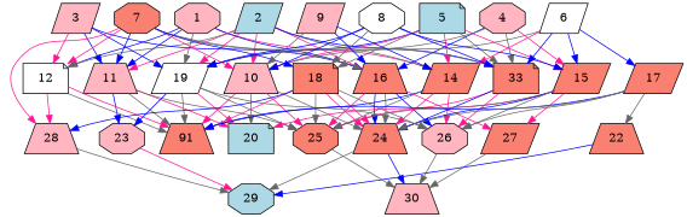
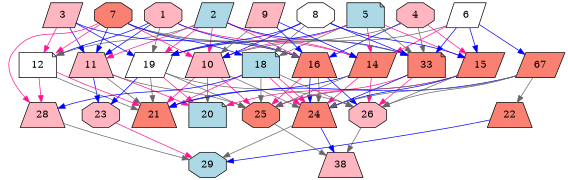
  digraph {
    node [alpha=0.16 fillcolor=salmon shape=parallelogram style=filled]
    edge [color=gray40]
    1 [alpha=0.02 expect_size=27990016 fillcolor=lightpink shape=octagon]
    11 [alpha=0.05 expect_size=13689856 fillcolor=lightpink shape=trapezium]
    12 [alpha=0.07 expect_size=18981888 fillcolor=white shape=note]
    14 [alpha=0.12 expect_size=16990208]
    16 [alpha=0.08 expect_size=28145664 shape=trapezium]
    19 [alpha=0.13 expect_size=47054848 fillcolor=white]
    20 [expect_size=38700032 fillcolor=lightblue shape=note]
-   21 [alpha=0.07 expect_size=52208640 shape=trapezium label=91]
+   21 [alpha=0.07 expect_size=52208640 shape=trapezium]
    25 [alpha=0.09 expect_size=47705088 shape=octagon]
    23 [alpha=0.20 expect_size=34575360 fillcolor=lightpink shape=octagon]
    28 [alpha=0.07 expect_size=11616256 fillcolor=lightpink shape=trapezium]
    24 [expect_size=19052544 shape=trapezium]
    26 [alpha=0.12 expect_size=42255360 fillcolor=lightpink shape=octagon]
-   27 [alpha=0.06 expect_size=15060992]
-   30 [expect_size=21532672 fillcolor=lightpink shape=trapezium]
+   30 [expect_size=21532672 fillcolor=lightpink shape=trapezium label=38]
    29 [alpha=0.01 expect_size=37364736 fillcolor=lightblue shape=octagon]
    2 [alpha=0.13 expect_size=37504000 fillcolor=lightblue]
    10 [alpha=0.06 expect_size=8978432 fillcolor=lightpink shape=trapezium]
    n19 [alpha=0.13 expect_size=49201152 label=33 shape=note]
    3 [alpha=0.06 expect_size=7828480 fillcolor=lightpink]
    4 [alpha=0.07 expect_size=27881472 fillcolor=lightpink shape=octagon]
    15 [alpha=0.18 expect_size=32924672]
    5 [alpha=0.18 expect_size=45883392 fillcolor=lightblue shape=note]
-   18 [alpha=0.11 expect_size=13654016 shape=note]
+   18 [alpha=0.11 expect_size=13654016 fillcolor=lightblue shape=note]
    6 [alpha=0.18 expect_size=26429440 fillcolor=white]
-   17 [alpha=0.19 expect_size=24105984]
+   17 [alpha=0.19 expect_size=24105984 label=67]
    22 [alpha=0.13 expect_size=17765376 shape=trapezium]
    7 [expect_size=32073728 shape=octagon]
    8 [alpha=0.14 expect_size=22178816 fillcolor=white shape=octagon]
    9 [expect_size=35306496 fillcolor=lightpink]
    1 -> 11 [color=blue]
    1 -> 12 [color=blue]
    1 -> 14 [color=deeppink]
    1 -> 16 [color=blue]
    1 -> 19
    11 -> 20 [color=deeppink]
    11 -> 21
    11 -> 25
    11 -> 23 [color=blue]
    12 -> 21
    12 -> 21 [color=deeppink]
    12 -> 28 [color=deeppink]
    14 -> 21 [color=blue]
    14 -> 25
    14 -> 24 [color=deeppink]
    14 -> 26 [color=deeppink]
    16 -> 25 [color=deeppink]
    16 -> 24 [color=blue]
    16 -> 24
    16 -> 26 [color=blue]
-   16 -> 27 [color=deeppink]
    19 -> 20 [color=deeppink]
    19 -> 21
    19 -> 25
    19 -> 23 [color=blue]
    19 -> 26
    25 -> 30
    23 -> 29 [color=deeppink]
    28 -> 29
    24 -> 30 [color=blue]
    24 -> 29
    26 -> 30
-   27 -> 30
    2 -> 11 [color=deeppink]
    2 -> 12
-   2 -> 14
+   2 -> 14 [color=deeppink]
    2 -> 16 [color=deeppink]
    2 -> 19 [color=deeppink]
    2 -> 10 [color=deeppink]
    2 -> n19 [color=blue]
    10 -> 20
    10 -> 21 [color=deeppink]
    10 -> 25 [color=deeppink]
    10 -> 24
    n19 -> 25 [color=deeppink]
    n19 -> 24 [color=blue]
    n19 -> 26 [color=deeppink]
    3 -> 11 [color=blue]
    3 -> 12 [color=deeppink]
    3 -> 16 [color=blue]
    3 -> 19 [color=blue]
    4 -> 16 [color=blue]
    4 -> 19
    4 -> n19
    4 -> 15 [color=deeppink]
    15 -> 20 [color=deeppink]
    15 -> 25
    15 -> 24 [color=blue]
    15 -> 26
-   15 -> 27 [color=deeppink]
    5 -> 14 [color=deeppink]
    5 -> 19 [color=blue]
    5 -> 10 [color=deeppink]
    5 -> n19
    5 -> 15 [color=deeppink]
    5 -> 18
    18 -> 21 [color=deeppink]
    18 -> 25
    18 -> 28 [color=blue]
    18 -> 24 [color=deeppink]
    18 -> 24 [color=deeppink]
    18 -> 26
    6 -> 14 [color=deeppink]
    6 -> 10
    6 -> n19 [color=blue]
    6 -> 15 [color=blue]
    6 -> 17 [color=blue]
    17 -> 21 [color=blue]
    17 -> 24
    17 -> 26
    17 -> 22
    22 -> 29 [color=blue]
    7 -> 11 [color=blue]
    7 -> 12 [color=deeppink]
    7 -> 16
    7 -> 28 [color=deeppink]
    7 -> 10 [color=deeppink]
    7 -> n19
    7 -> 18 [color=blue]
    8 -> 19 [color=blue]
    8 -> 10 [color=blue]
    8 -> n19 [color=blue]
    8 -> 15 [color=blue]
    8 -> 18
    9 -> 14 [color=blue]
    9 -> 16 [color=blue]
    9 -> 10
  }
